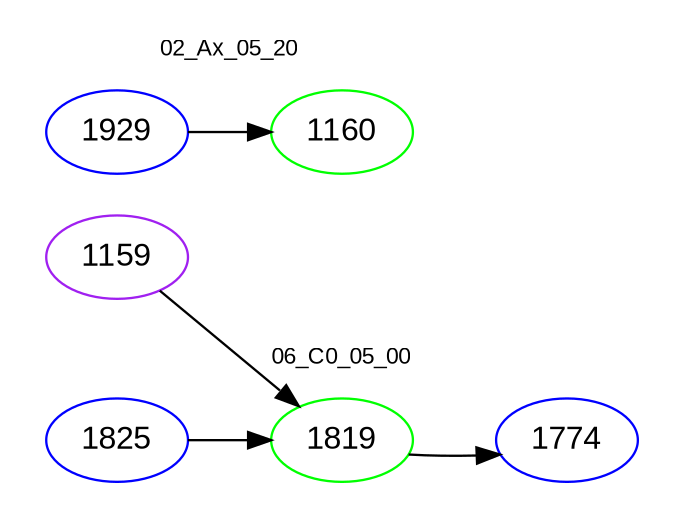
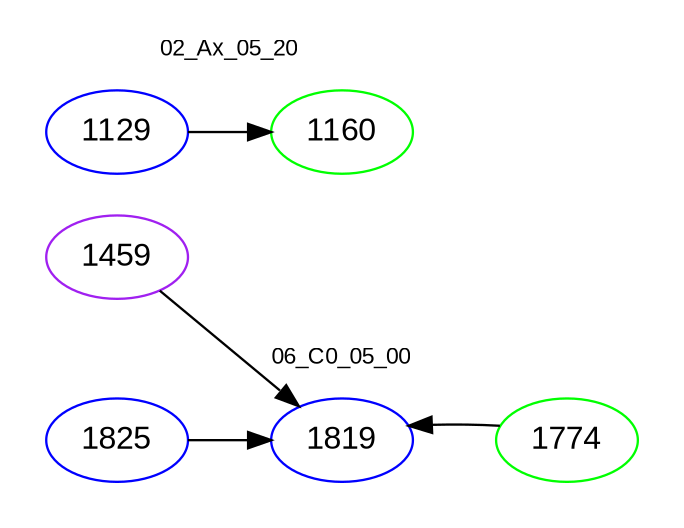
  digraph {
    fontname="Liberation Sans"
    rankdir=LR
    node [color=blue fontname="Liberation Sans"]
    edge [color=black fontname="Liberation Sans"]
-   n1 [color=purple label=1159]
-   n2 [label=1929]
+   n1 [color=purple label=1459]
+   n2 [label=1129]
    n3 [color=green label=1160]
    n4 [label=1825]
-   n5 [color=green label=1819]
-   n6 [label=1774]
+   n5 [label=1819]
+   n6 [color=green label=1774]
    subgraph cluster_1 {
      color=white
      fontsize=10
      label="02_Ax_05_20"
      n1
      n2
      n3
    }
    subgraph cluster_2 {
      color=white
      fontsize=10
      label="06_C0_05_00"
      n4
      n5
      n6
    }
    n1 -> n5
    n2 -> n3
    n4 -> n5
-   n5 -> n6
+   n6 -> n5
  }
